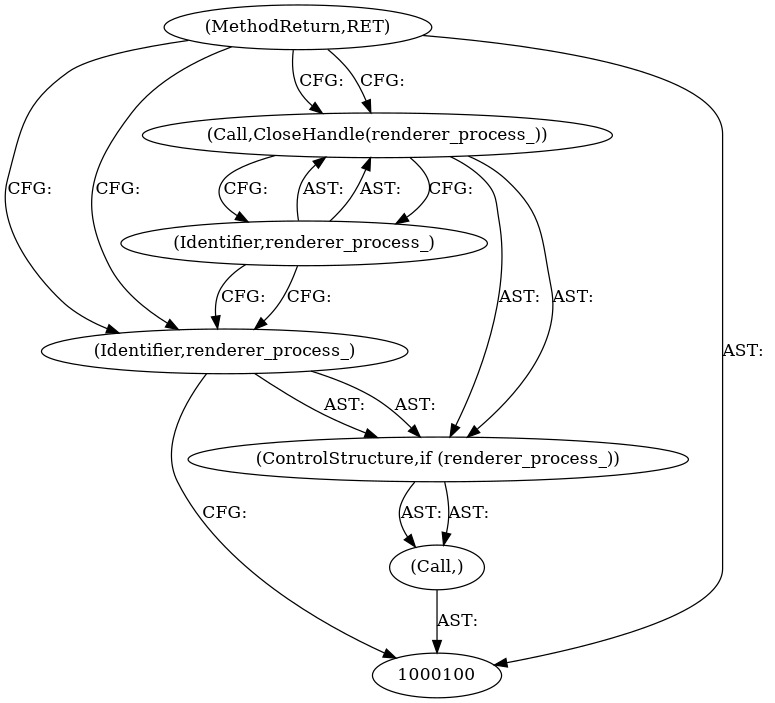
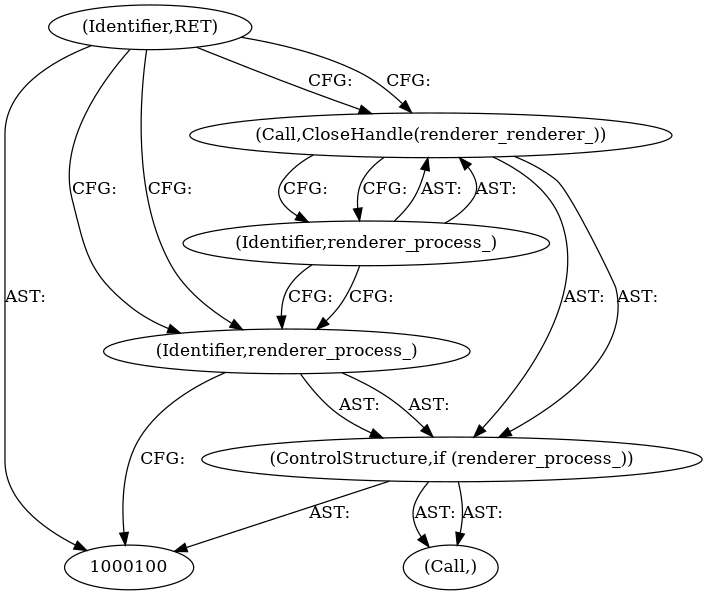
  digraph {
-   n1 [label="(MethodReturn,RET)"]
+   n1 [label="(Identifier,RET)"]
    n2 [label="(Identifier,renderer_process_)"]
-   n3 [label="(Call,CloseHandle(renderer_process_))"]
+   n3 [label="(Call,CloseHandle(renderer_renderer_))"]
    1000100
    n5 [label="(ControlStructure,if (renderer_process_))"]
    n6 [label="(Identifier,renderer_process_)"]
    n7 [label="(Call,)"]
    n1 -> n2 [label="CFG: "]
    n1 -> n2 [label="CFG: "]
    n1 -> n3 [label="CFG: "]
    n1 -> n3 [label="CFG: "]
    n1 -> 1000100 [label="AST: "]
    n2 -> 1000100 [label="CFG: "]
    n2 -> n5 [label="AST: "]
    n2 -> n5 [label="AST: "]
    n3 -> n5 [label="AST: "]
    n3 -> n5 [label="AST: "]
    n3 -> n6 [label="CFG: "]
    n3 -> n6 [label="CFG: "]
    n5 -> n7 [label="AST: "]
    n5 -> n7 [label="AST: "]
    n6 -> n2 [label="CFG: "]
    n6 -> n2 [label="CFG: "]
    n6 -> n3 [label="AST: "]
    n6 -> n3 [label="AST: "]
-   n7 -> 1000100 [label="AST: "]
+   n5 -> 1000100 [label="AST: "]
  }
